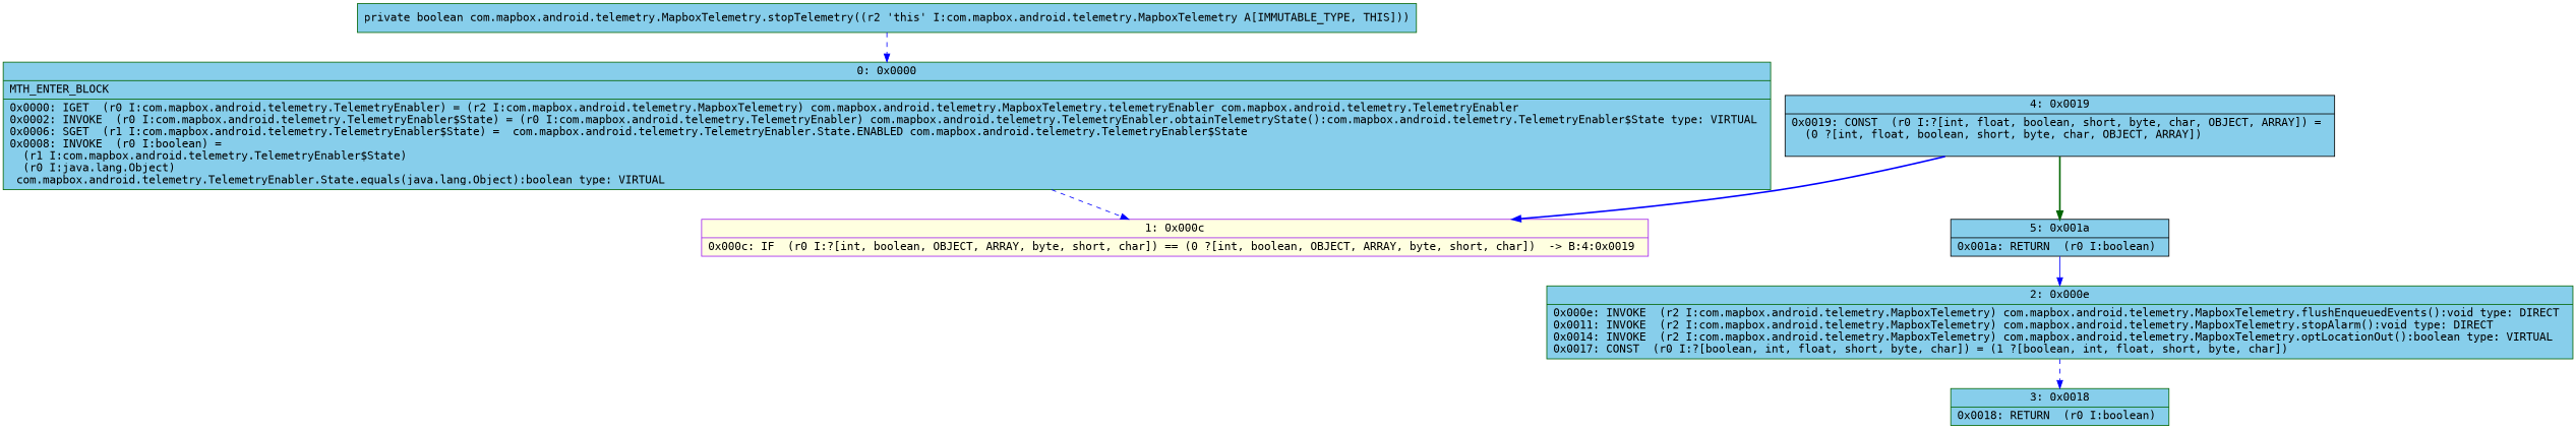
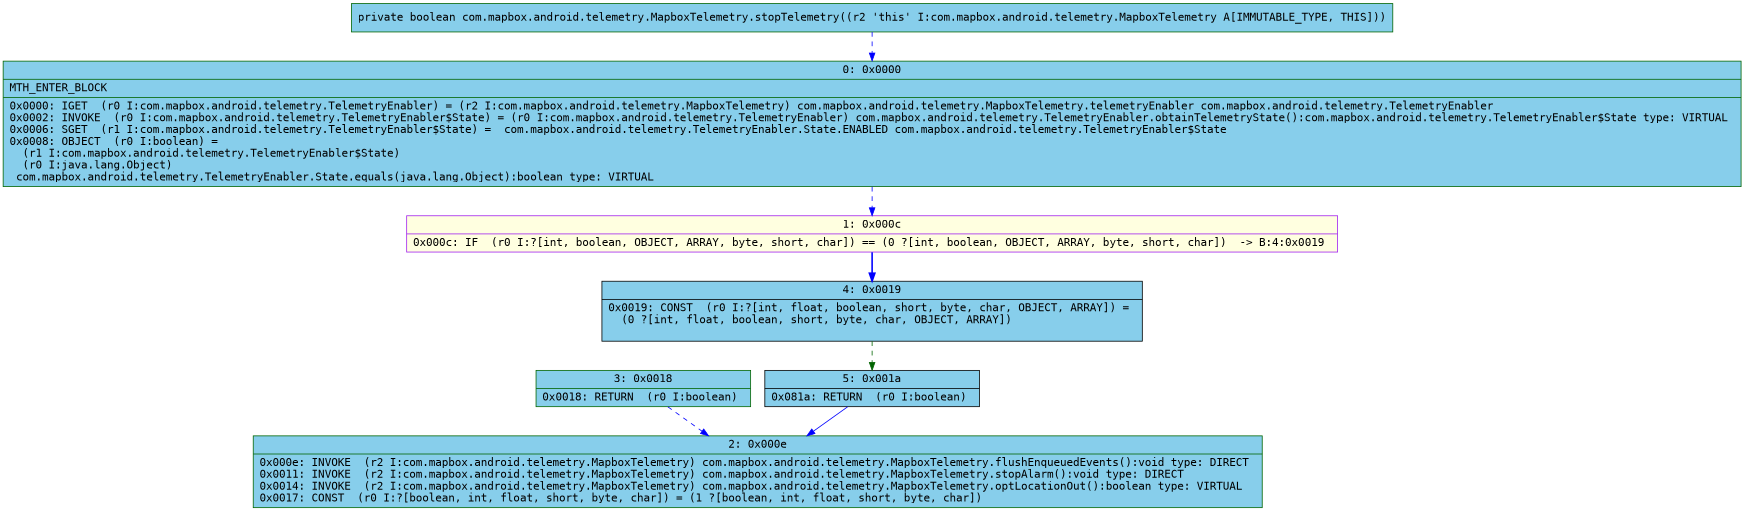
  digraph {
    fontname="DejaVu Sans Mono"
    node [color=darkgreen fillcolor=skyblue fontname="DejaVu Sans Mono" shape=record style=filled]
    edge [color=blue fontname="DejaVu Sans Mono" style=dashed]
-   n1 [label="{0\:\ 0x0000|MTH_ENTER_BLOCK\l|0x0000: IGET  (r0 I:com.mapbox.android.telemetry.TelemetryEnabler) = (r2 I:com.mapbox.android.telemetry.MapboxTelemetry) com.mapbox.android.telemetry.MapboxTelemetry.telemetryEnabler com.mapbox.android.telemetry.TelemetryEnabler \l0x0002: INVOKE  (r0 I:com.mapbox.android.telemetry.TelemetryEnabler$State) = (r0 I:com.mapbox.android.telemetry.TelemetryEnabler) com.mapbox.android.telemetry.TelemetryEnabler.obtainTelemetryState():com.mapbox.android.telemetry.TelemetryEnabler$State type: VIRTUAL \l0x0006: SGET  (r1 I:com.mapbox.android.telemetry.TelemetryEnabler$State) =  com.mapbox.android.telemetry.TelemetryEnabler.State.ENABLED com.mapbox.android.telemetry.TelemetryEnabler$State \l0x0008: INVOKE  (r0 I:boolean) = \l  (r1 I:com.mapbox.android.telemetry.TelemetryEnabler$State)\l  (r0 I:java.lang.Object)\l com.mapbox.android.telemetry.TelemetryEnabler.State.equals(java.lang.Object):boolean type: VIRTUAL \l}"]
+   n1 [label="{0\:\ 0x0000|MTH_ENTER_BLOCK\l|0x0000: IGET  (r0 I:com.mapbox.android.telemetry.TelemetryEnabler) = (r2 I:com.mapbox.android.telemetry.MapboxTelemetry) com.mapbox.android.telemetry.MapboxTelemetry.telemetryEnabler com.mapbox.android.telemetry.TelemetryEnabler \l0x0002: INVOKE  (r0 I:com.mapbox.android.telemetry.TelemetryEnabler$State) = (r0 I:com.mapbox.android.telemetry.TelemetryEnabler) com.mapbox.android.telemetry.TelemetryEnabler.obtainTelemetryState():com.mapbox.android.telemetry.TelemetryEnabler$State type: VIRTUAL \l0x0006: SGET  (r1 I:com.mapbox.android.telemetry.TelemetryEnabler$State) =  com.mapbox.android.telemetry.TelemetryEnabler.State.ENABLED com.mapbox.android.telemetry.TelemetryEnabler$State \l0x0008: OBJECT  (r0 I:boolean) = \l  (r1 I:com.mapbox.android.telemetry.TelemetryEnabler$State)\l  (r0 I:java.lang.Object)\l com.mapbox.android.telemetry.TelemetryEnabler.State.equals(java.lang.Object):boolean type: VIRTUAL \l}"]
    n2 [color=purple fillcolor=lightyellow label="{1\:\ 0x000c|0x000c: IF  (r0 I:?[int, boolean, OBJECT, ARRAY, byte, short, char]) == (0 ?[int, boolean, OBJECT, ARRAY, byte, short, char])  \-\> B:4:0x0019 \l}"]
    n3 [color=black label="{4\:\ 0x0019|0x0019: CONST  (r0 I:?[int, float, boolean, short, byte, char, OBJECT, ARRAY]) = \l  (0 ?[int, float, boolean, short, byte, char, OBJECT, ARRAY])\l \l}"]
    n4 [label="{2\:\ 0x000e|0x000e: INVOKE  (r2 I:com.mapbox.android.telemetry.MapboxTelemetry) com.mapbox.android.telemetry.MapboxTelemetry.flushEnqueuedEvents():void type: DIRECT \l0x0011: INVOKE  (r2 I:com.mapbox.android.telemetry.MapboxTelemetry) com.mapbox.android.telemetry.MapboxTelemetry.stopAlarm():void type: DIRECT \l0x0014: INVOKE  (r2 I:com.mapbox.android.telemetry.MapboxTelemetry) com.mapbox.android.telemetry.MapboxTelemetry.optLocationOut():boolean type: VIRTUAL \l0x0017: CONST  (r0 I:?[boolean, int, float, short, byte, char]) = (1 ?[boolean, int, float, short, byte, char]) \l}"]
    n5 [label="{3\:\ 0x0018|0x0018: RETURN  (r0 I:boolean) \l}"]
-   n6 [color=black label="{5\:\ 0x001a|0x001a: RETURN  (r0 I:boolean) \l}"]
+   n6 [color=black label="{5\:\ 0x001a|0x081a: RETURN  (r0 I:boolean) \l}"]
    n7 [label="{private boolean com.mapbox.android.telemetry.MapboxTelemetry.stopTelemetry((r2 'this' I:com.mapbox.android.telemetry.MapboxTelemetry A[IMMUTABLE_TYPE, THIS])) }"]
    n1 -> n2
-   n3 -> n2 [style=bold]
-   n3 -> n6 [color=darkgreen style=bold]
-   n4 -> n5
+   n2 -> n3 [style=bold]
+   n3 -> n6 [color=darkgreen]
+   n5 -> n4
    n6 -> n4 [style=solid]
    n7 -> n1
  }
